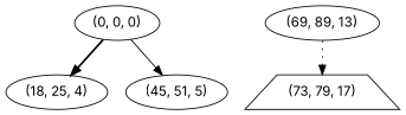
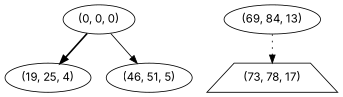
  digraph {
    fontname=Inter
    node [fontname=Inter shape=ellipse]
    edge [fontname=Inter]
    "(0, 0, 0)"
-   "(19, 25, 4)" [label="(18, 25, 4)"]
-   "(45, 51, 5)"
-   "(73, 79, 17)" [shape=trapezium]
-   "(69, 84, 13)" [label="(69, 89, 13)"]
+   "(19, 25, 4)"
+   "(45, 51, 5)" [label="(46, 51, 5)"]
+   "(73, 79, 17)" [shape=trapezium label="(73, 78, 17)"]
+   "(69, 84, 13)"
    "(0, 0, 0)" -> "(19, 25, 4)" [style=bold]
    "(0, 0, 0)" -> "(45, 51, 5)" [style=solid]
    "(69, 84, 13)" -> "(73, 79, 17)" [style=dotted]
  }
